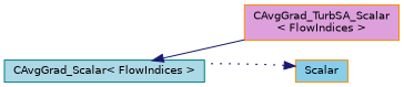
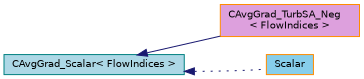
  digraph {
    rankdir=LR
    node [color=darkorange fontname=Helvetica fontsize=10 shape=record style=filled]
    edge [color=midnightblue dir=back fontname=Helvetica fontsize=10 labelfontname=Helvetica labelfontsize=10]
-   n1 [fillcolor=plum fontcolor=black height=0.2 label="CAvgGrad_TurbSA_Scalar\l\< FlowIndices \>" width=0.4]
+   n1 [fillcolor=plum fontcolor=black height=0.2 label="CAvgGrad_TurbSA_Neg\l\< FlowIndices \>" width=0.4]
    n2 [color=teal fillcolor=lightblue height=0.2 label="CAvgGrad_Scalar\< FlowIndices \>" width=0.4]
    n3 [fillcolor=skyblue height=0.2 label=Scalar width=0.4]
    n2 -> n1 [style=solid]
-   n3 -> n2 [style=dotted]
+   n2 -> n3 [style=dotted]
  }
